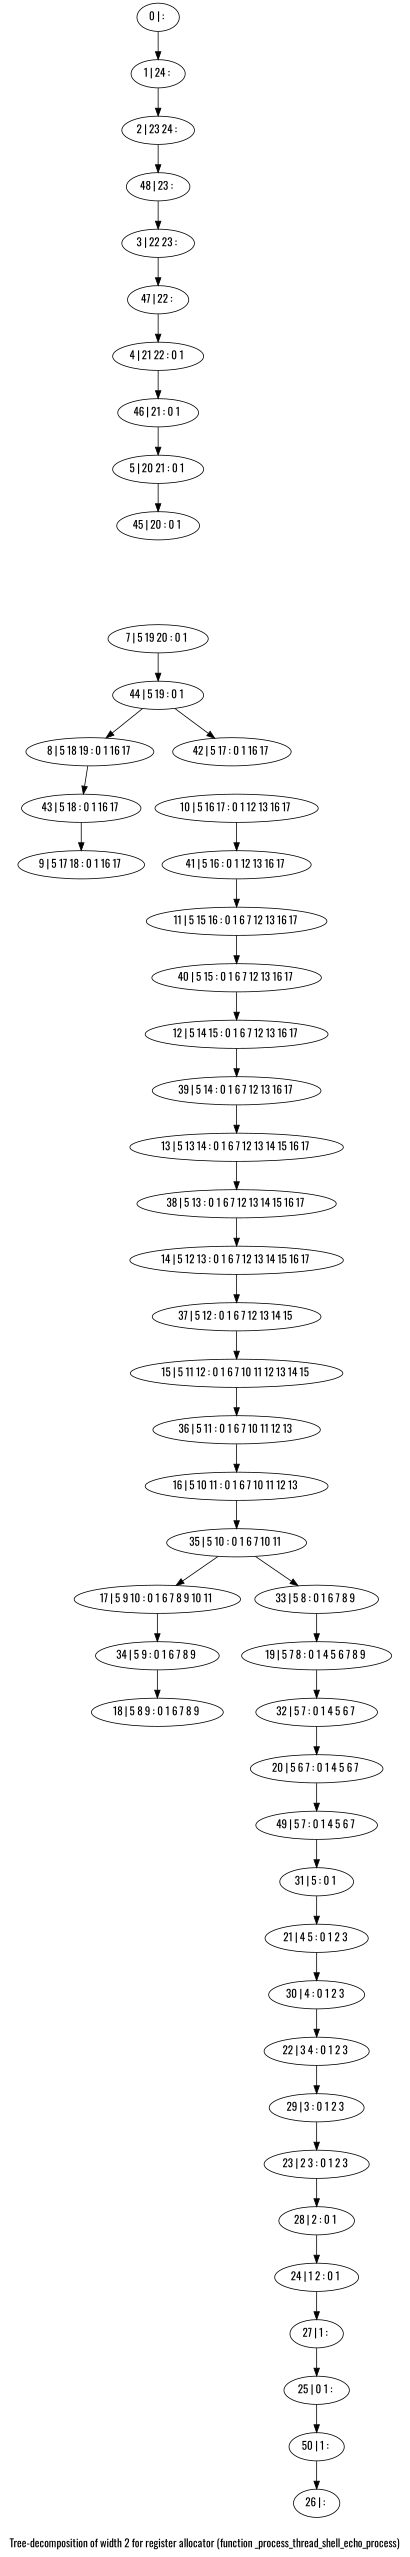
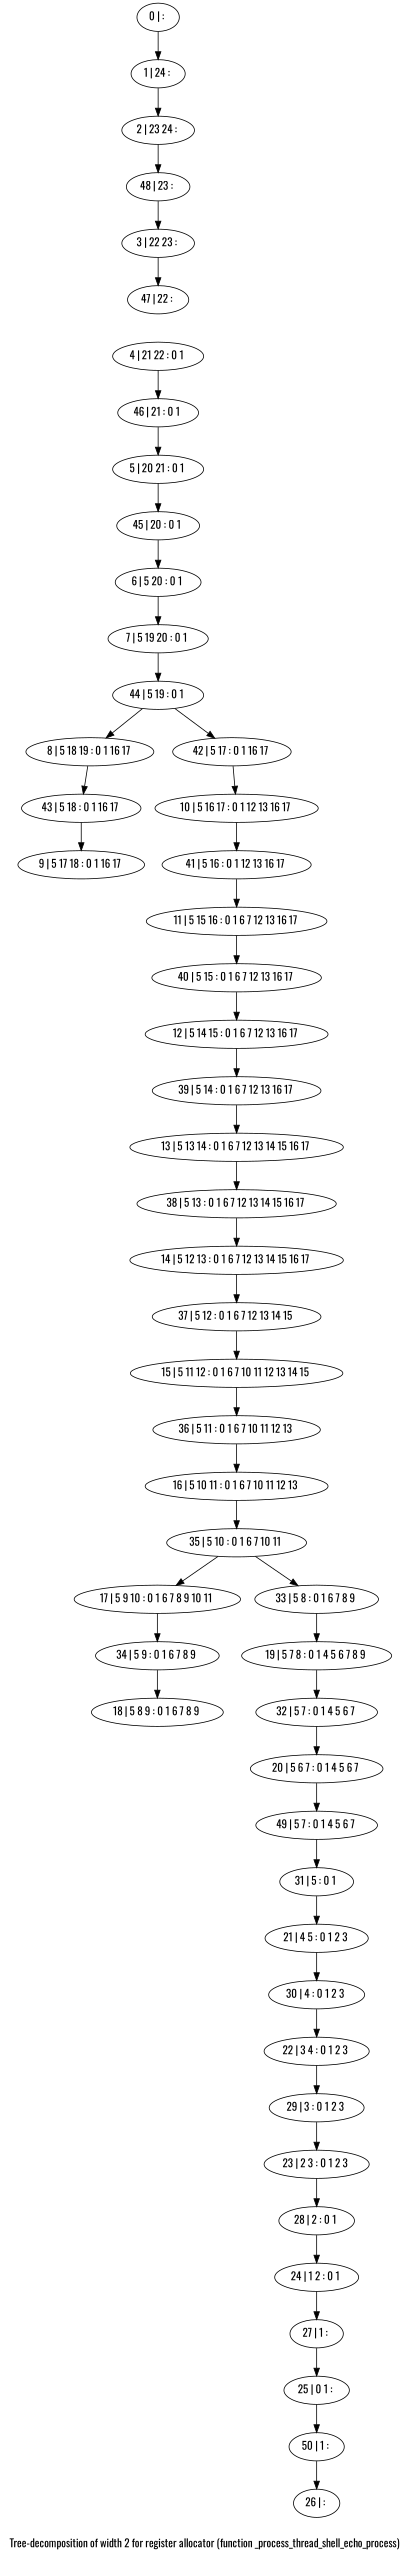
  digraph {
    fontname=Oswald
    label="Tree-decomposition of width 2 for register allocator (function _process_thread_shell_echo_process)"
    node [fontname=Oswald]
    edge [fontname=Oswald]
    n1 [label="0 | : "]
    n2 [label="1 | 24 : "]
    n3 [label="2 | 23 24 : "]
    n4 [label="48 | 23 : "]
    n5 [label="3 | 22 23 : "]
    n6 [label="47 | 22 : "]
    n7 [label="4 | 21 22 : 0 1 "]
    n8 [label="46 | 21 : 0 1 "]
    n9 [label="5 | 20 21 : 0 1 "]
    n10 [label="45 | 20 : 0 1 "]
+   n11 [label="6 | 5 20 : 0 1 "]
    n12 [label="7 | 5 19 20 : 0 1 "]
    n13 [label="44 | 5 19 : 0 1 "]
    n14 [label="8 | 5 18 19 : 0 1 16 17 "]
    n15 [label="42 | 5 17 : 0 1 16 17 "]
    n16 [label="43 | 5 18 : 0 1 16 17 "]
    n17 [label="9 | 5 17 18 : 0 1 16 17 "]
    n18 [label="10 | 5 16 17 : 0 1 12 13 16 17 "]
    n19 [label="41 | 5 16 : 0 1 12 13 16 17 "]
    n20 [label="11 | 5 15 16 : 0 1 6 7 12 13 16 17 "]
    n21 [label="40 | 5 15 : 0 1 6 7 12 13 16 17 "]
    n22 [label="12 | 5 14 15 : 0 1 6 7 12 13 16 17 "]
    n23 [label="39 | 5 14 : 0 1 6 7 12 13 16 17 "]
    n24 [label="13 | 5 13 14 : 0 1 6 7 12 13 14 15 16 17 "]
    n25 [label="38 | 5 13 : 0 1 6 7 12 13 14 15 16 17 "]
    n26 [label="14 | 5 12 13 : 0 1 6 7 12 13 14 15 16 17 "]
    n27 [label="37 | 5 12 : 0 1 6 7 12 13 14 15 "]
    n28 [label="15 | 5 11 12 : 0 1 6 7 10 11 12 13 14 15 "]
    n29 [label="36 | 5 11 : 0 1 6 7 10 11 12 13 "]
    n30 [label="16 | 5 10 11 : 0 1 6 7 10 11 12 13 "]
    n31 [label="35 | 5 10 : 0 1 6 7 10 11 "]
    n32 [label="17 | 5 9 10 : 0 1 6 7 8 9 10 11 "]
    n33 [label="33 | 5 8 : 0 1 6 7 8 9 "]
    n34 [label="34 | 5 9 : 0 1 6 7 8 9 "]
    n35 [label="18 | 5 8 9 : 0 1 6 7 8 9 "]
    n36 [label="19 | 5 7 8 : 0 1 4 5 6 7 8 9 "]
    n37 [label="32 | 5 7 : 0 1 4 5 6 7 "]
    n38 [label="20 | 5 6 7 : 0 1 4 5 6 7 "]
    n39 [label="49 | 5 7 : 0 1 4 5 6 7 "]
    n40 [label="31 | 5 : 0 1 "]
    n41 [label="21 | 4 5 : 0 1 2 3 "]
    n42 [label="30 | 4 : 0 1 2 3 "]
    n43 [label="22 | 3 4 : 0 1 2 3 "]
    n44 [label="29 | 3 : 0 1 2 3 "]
    n45 [label="23 | 2 3 : 0 1 2 3 "]
    n46 [label="28 | 2 : 0 1 "]
    n47 [label="24 | 1 2 : 0 1 "]
    n48 [label="27 | 1 : "]
    n49 [label="25 | 0 1 : "]
    n50 [label="50 | 1 : "]
    n51 [label="26 | : "]
    n1 -> n2
    n2 -> n3
    n3 -> n4
    n4 -> n5
    n5 -> n6
-   n6 -> n7
    n7 -> n8
    n8 -> n9
    n9 -> n10
+   n10 -> n11
+   n11 -> n12
    n12 -> n13
    n13 -> n14
    n13 -> n15
    n14 -> n16
+   n15 -> n18
    n16 -> n17
    n18 -> n19
    n19 -> n20
    n20 -> n21
    n21 -> n22
    n22 -> n23
    n23 -> n24
    n24 -> n25
    n25 -> n26
    n26 -> n27
    n27 -> n28
    n28 -> n29
    n29 -> n30
    n30 -> n31
    n31 -> n32
    n31 -> n33
    n32 -> n34
    n33 -> n36
    n34 -> n35
    n36 -> n37
    n37 -> n38
    n38 -> n39
    n39 -> n40
    n40 -> n41
    n41 -> n42
    n42 -> n43
    n43 -> n44
    n44 -> n45
    n45 -> n46
    n46 -> n47
    n47 -> n48
    n48 -> n49
    n49 -> n50
    n50 -> n51
  }
